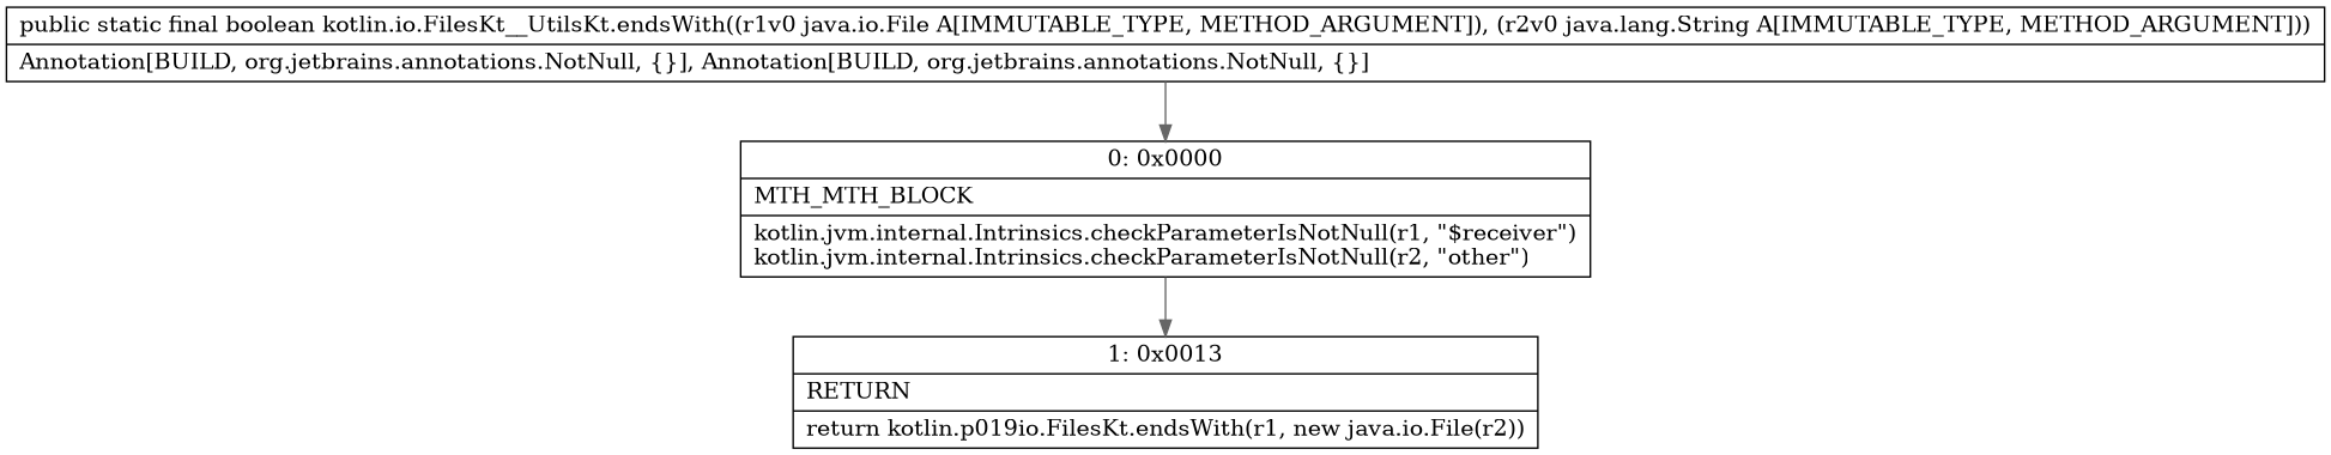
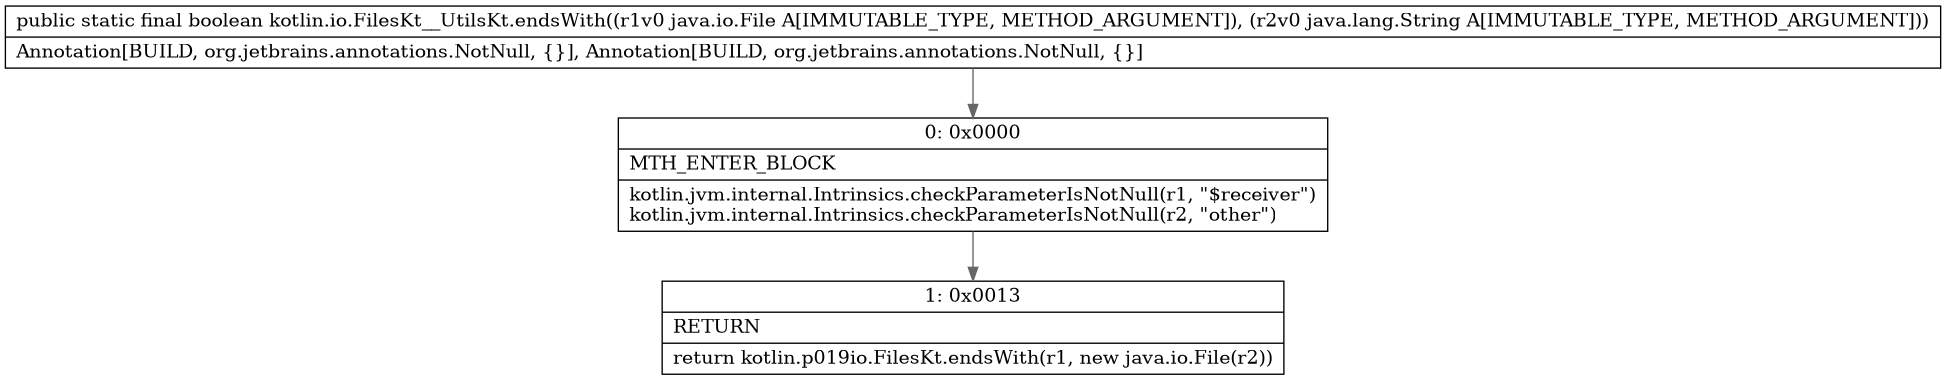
  digraph {
    node [shape=record]
    edge [color=gray40]
-   n1 [label="{0\:\ 0x0000|MTH_MTH_BLOCK\l|kotlin.jvm.internal.Intrinsics.checkParameterIsNotNull(r1, \"$receiver\")\lkotlin.jvm.internal.Intrinsics.checkParameterIsNotNull(r2, \"other\")\l}"]
+   n1 [label="{0\:\ 0x0000|MTH_ENTER_BLOCK\l|kotlin.jvm.internal.Intrinsics.checkParameterIsNotNull(r1, \"$receiver\")\lkotlin.jvm.internal.Intrinsics.checkParameterIsNotNull(r2, \"other\")\l}"]
    n2 [label="{1\:\ 0x0013|RETURN\l|return kotlin.p019io.FilesKt.endsWith(r1, new java.io.File(r2))\l}"]
    n3 [label="{public static final boolean kotlin.io.FilesKt__UtilsKt.endsWith((r1v0 java.io.File A[IMMUTABLE_TYPE, METHOD_ARGUMENT]), (r2v0 java.lang.String A[IMMUTABLE_TYPE, METHOD_ARGUMENT]))  | Annotation[BUILD, org.jetbrains.annotations.NotNull, \{\}], Annotation[BUILD, org.jetbrains.annotations.NotNull, \{\}]\l}"]
    n1 -> n2
    n3 -> n1
  }
